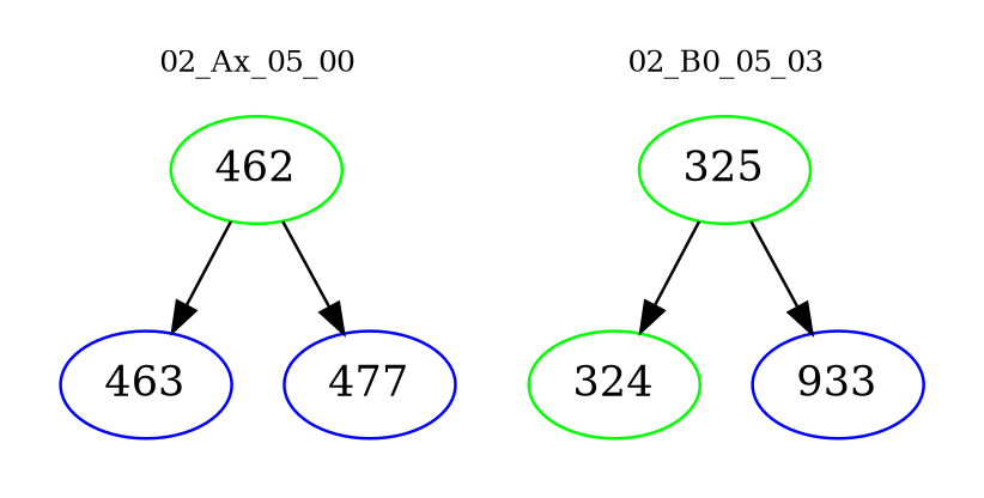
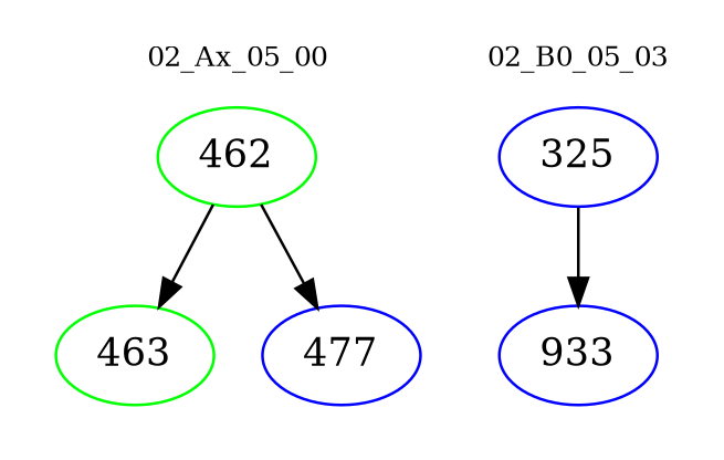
  digraph {
    node [color=green]
    edge [color=black]
    n1 [label=462]
-   n2 [color=blue label=463]
+   n2 [label=463]
    n3 [color=blue label=477]
-   n4 [label=325]
-   n5 [label=324]
+   n4 [color=blue label=325]
    n6 [color=blue label=933]
    subgraph cluster_1 {
      color=white
      fontsize=10
      label="02_Ax_05_00"
      n1
      n2
      n3
    }
    subgraph cluster_2 {
      color=white
      fontsize=10
      label="02_B0_05_03"
      n4
-     n5
      n6
    }
    n1 -> n2
    n1 -> n3
-   n4 -> n5
    n4 -> n6
  }
